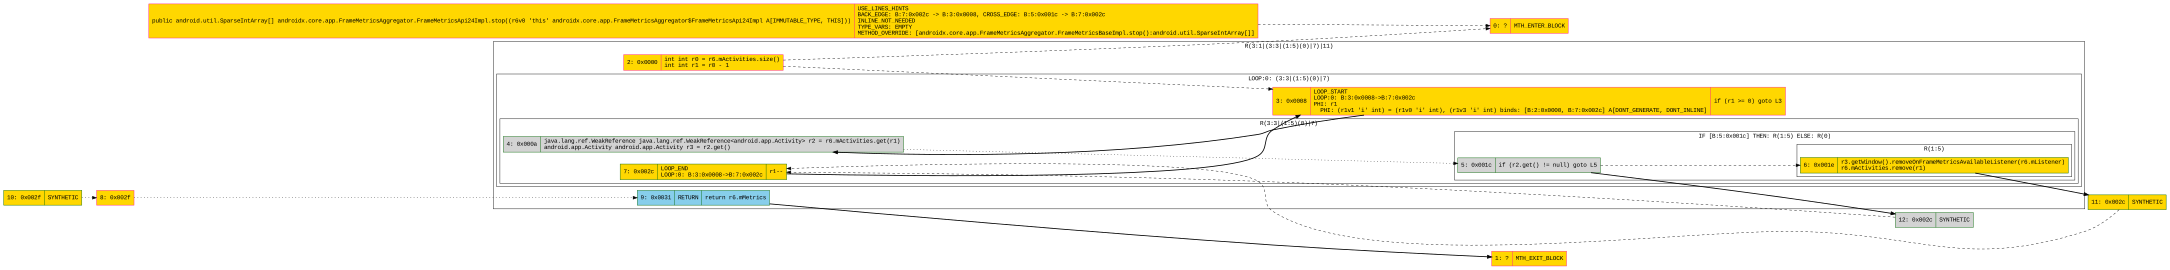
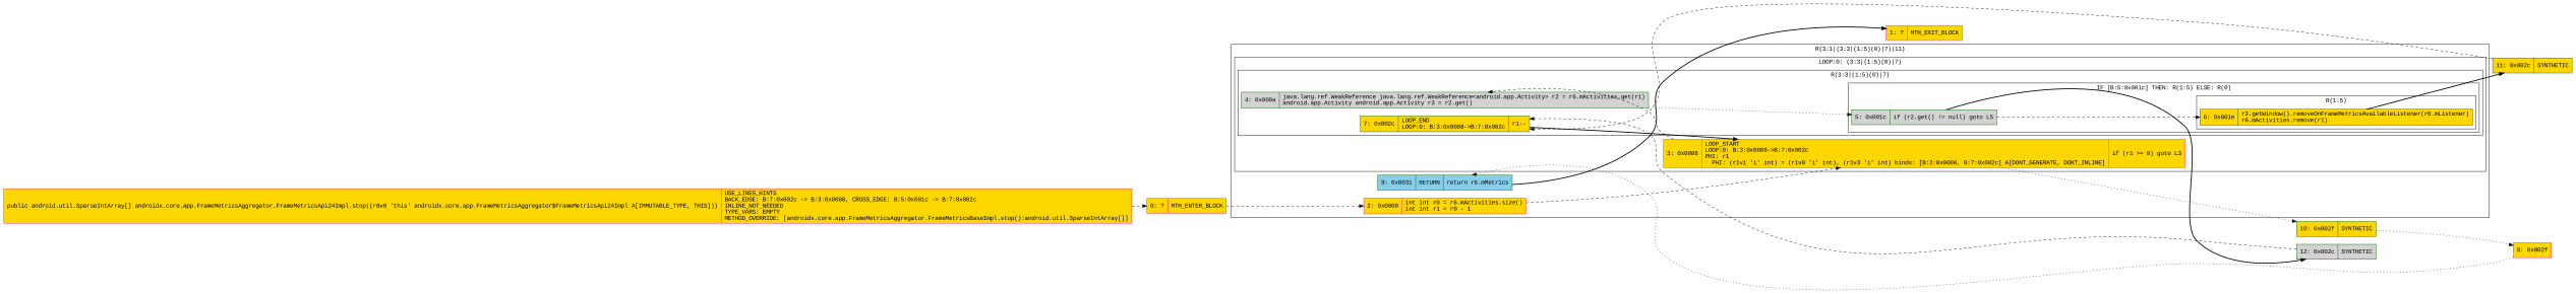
  digraph {
    fontname="Liberation Mono"
    rankdir=LR
    node [color=darkgreen fillcolor=gold fontname="Liberation Mono" shape=record style=filled]
    edge [fontname="Liberation Mono" style=dashed]
    n1 [label="{6\:\ 0x001e|r3.getWindow().removeOnFrameMetricsAvailableListener(r6.mListener)\lr6.mActivities.remove(r1)\l}"]
    n2 [fillcolor=lightgrey label="{5\:\ 0x001c|if (r2.get() != null) goto L5\l}"]
    n3 [fillcolor=lightgrey label="{4\:\ 0x000a|java.lang.ref.WeakReference java.lang.ref.WeakReference\<android.app.Activity\> r2 = r6.mActivities.get(r1)\landroid.app.Activity android.app.Activity r3 = r2.get()\l}"]
    n4 [label="{7\:\ 0x002c|LOOP_END\lLOOP:0: B:3:0x0008\-\>B:7:0x002c\l|r1\-\-\l}"]
    n5 [color=deeppink label="{3\:\ 0x0008|LOOP_START\lLOOP:0: B:3:0x0008\-\>B:7:0x002c\lPHI: r1 \l  PHI: (r1v1 'i' int) = (r1v0 'i' int), (r1v3 'i' int) binds: [B:2:0x0000, B:7:0x002c] A[DONT_GENERATE, DONT_INLINE]\l|if (r1 \>= 0) goto L3\l}"]
    n6 [color=deeppink label="{2\:\ 0x0000|int int r0 = r6.mActivities.size()\lint int r1 = r0 \- 1\l}"]
    n7 [fillcolor=skyblue label="{9\:\ 0x0031|RETURN\l|return r6.mMetrics\l}"]
    n8 [label="{11\:\ 0x002c|SYNTHETIC\l}"]
    n9 [fillcolor=lightgrey label="{12\:\ 0x002c|SYNTHETIC\l}"]
    n10 [label="{10\:\ 0x002f|SYNTHETIC\l}"]
    n11 [color=deeppink label="{1\:\ ?|MTH_EXIT_BLOCK\l}"]
    n12 [color=deeppink label="{8\:\ 0x002f}"]
    n13 [color=deeppink label="{0\:\ ?|MTH_ENTER_BLOCK\l}"]
    n14 [color=deeppink label="{public android.util.SparseIntArray[] androidx.core.app.FrameMetricsAggregator.FrameMetricsApi24Impl.stop((r6v0 'this' androidx.core.app.FrameMetricsAggregator$FrameMetricsApi24Impl A[IMMUTABLE_TYPE, THIS]))  | USE_LINES_HINTS\lBACK_EDGE: B:7:0x002c \-\> B:3:0x0008, CROSS_EDGE: B:5:0x001c \-\> B:7:0x002c\lINLINE_NOT_NEEDED\lTYPE_VARS: EMPTY\lMETHOD_OVERRIDE: [androidx.core.app.FrameMetricsAggregator.FrameMetricsBaseImpl.stop():android.util.SparseIntArray[]]\l}"]
    subgraph cluster_1 {
      label="R(3:1|(3:3|(1:5)(0)|7)|11)"
      n6
      n7
      subgraph cluster_2 {
        label="LOOP:0: (3:3|(1:5)(0)|7)"
        n5
        subgraph cluster_3 {
          label="R(3:3|(1:5)(0)|7)"
          n3
          n4
          subgraph cluster_4 {
            label="IF [B:5:0x001c] THEN: R(1:5) ELSE: R(0)"
            n2
            subgraph cluster_5 {
              label="R(1:5)"
              n1
            }
            subgraph cluster_6 {
              label="R(0)"
            }
          }
        }
      }
    }
    n1 -> n8 [style=bold]
    n2 -> n1
    n2 -> n9 [style=bold]
    n3 -> n2 [style=dotted]
    n4 -> n5 [style=bold]
-   n5 -> n3 [style=bold]
+   n5 -> n3
+   n5 -> n10 [style=dotted]
    n6 -> n5
    n7 -> n11 [style=bold]
    n8 -> n4
    n9 -> n4
    n10 -> n12 [style=dotted]
    n12 -> n7 [style=dotted]
-   n6 -> n13
+   n13 -> n6
    n14 -> n13
  }
